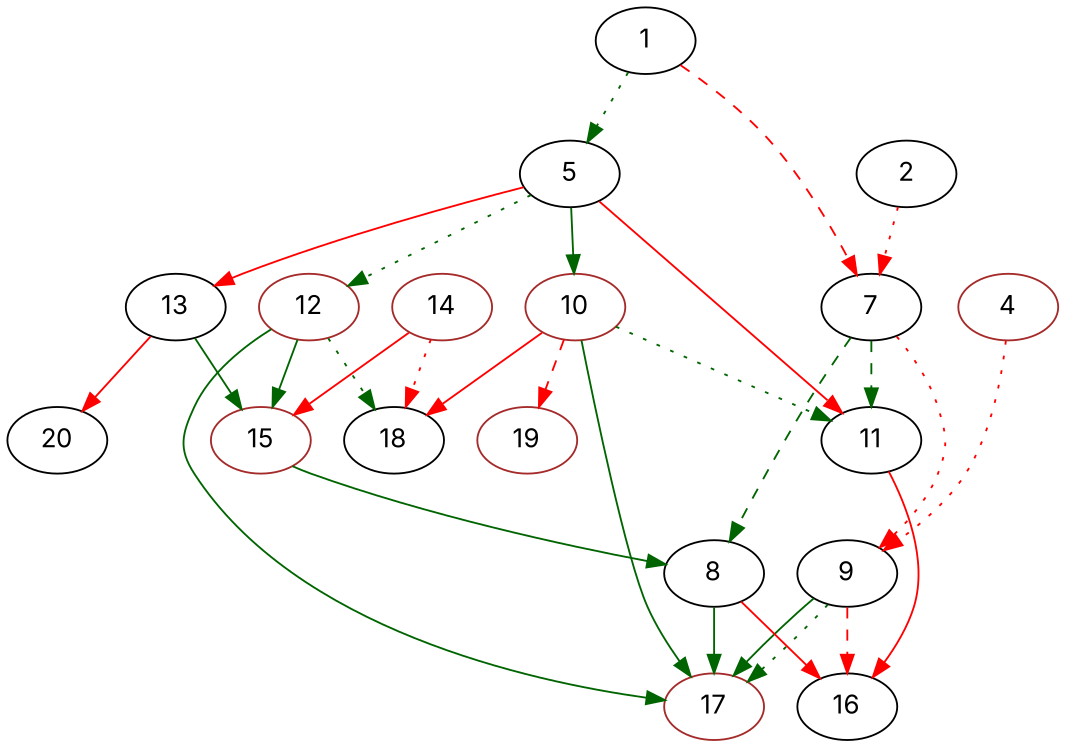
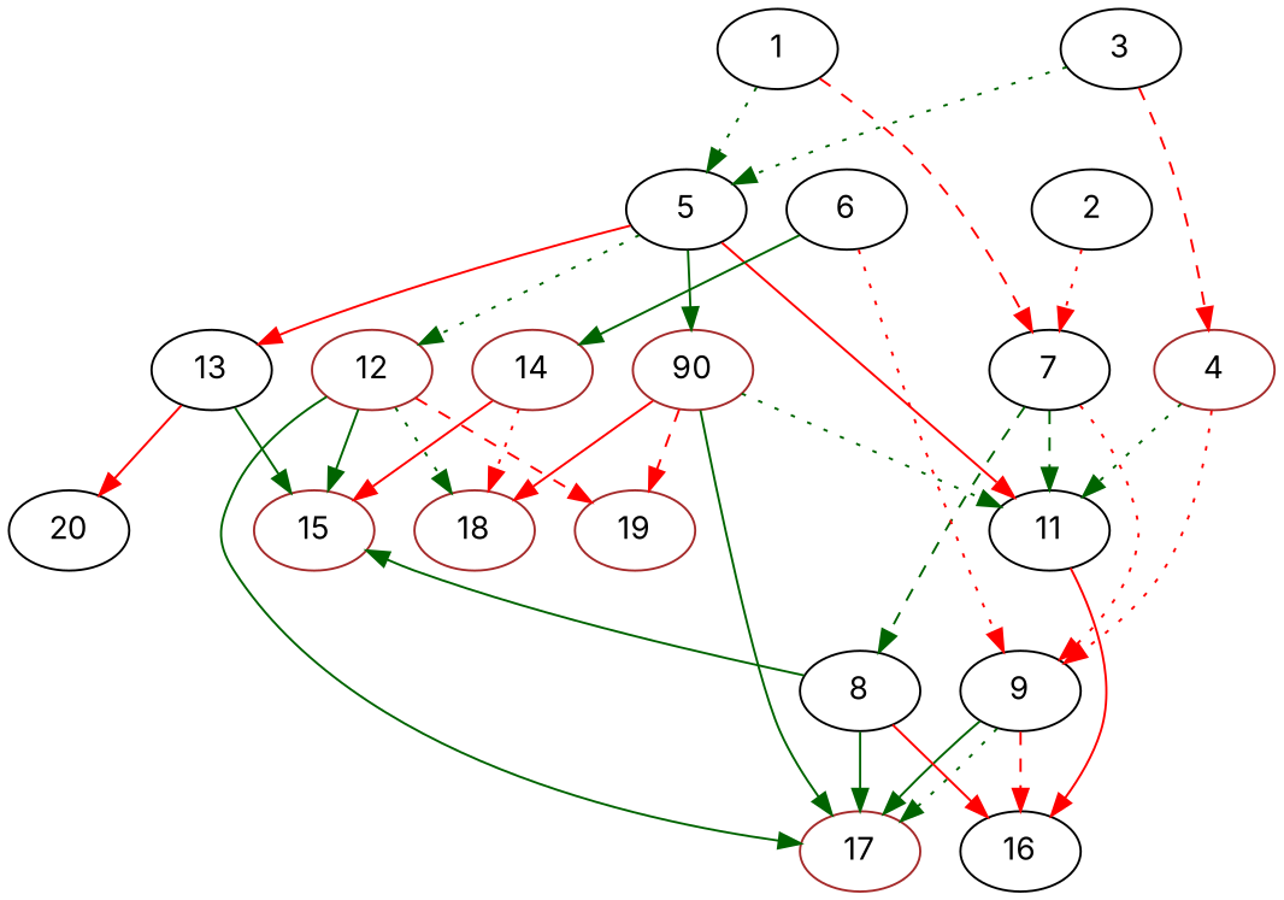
  digraph {
    fontname=Inter
    node [alpha=0.18 color=black fontname=Inter]
    edge [color=darkgreen fontname=Inter style=solid]
    1 [alpha=0.01 expect_size=23128064]
    5 [alpha=0.13 expect_size=20510720]
    7 [alpha=0.07 expect_size=21035008]
    11 [expect_size=43182080]
-   10 [alpha=0.16 color=brown expect_size=44103680]
+   10 [alpha=0.16 color=brown expect_size=44103680 label=90]
    12 [alpha=0.15 color=brown expect_size=45267968]
    13 [expect_size=39975936]
    9 [alpha=0.02 expect_size=40068096]
    8 [alpha=0.07 expect_size=6831104]
    16 [alpha=0.09 expect_size=23916544]
    17 [alpha=0.03 color=brown expect_size=17985536]
-   18 [alpha=0.11 expect_size=33332224]
+   18 [alpha=0.11 color=brown expect_size=33332224]
    19 [alpha=0.03 color=brown expect_size=50140160]
    15 [alpha=0.11 color=brown expect_size=41109504]
    20 [alpha=0.00 expect_size=7293952]
    2 [expect_size=24109056]
+   6 [alpha=0.17 expect_size=7698432]
    14 [color=brown expect_size=50186240]
+   3 [alpha=0.04 expect_size=36230144]
    4 [alpha=0.16 color=brown expect_size=45956096]
    1 -> 5 [style=dotted]
    1 -> 7 [color=red style=dashed]
    5 -> 11 [color=red]
    5 -> 10
    5 -> 12 [style=dotted]
    5 -> 13 [color=red]
    7 -> 11 [style=dashed]
    7 -> 9 [color=red style=dotted]
    7 -> 8 [style=dashed]
    11 -> 16 [color=red]
    10 -> 11 [style=dotted]
    10 -> 17
    10 -> 18 [color=red]
    10 -> 19 [color=red style=dashed]
    12 -> 17
    12 -> 18 [style=dotted]
+   12 -> 19 [color=red style=dashed]
    12 -> 15
    13 -> 15
    13 -> 20 [color=red]
    9 -> 16 [color=red style=dashed]
    9 -> 17
    9 -> 17 [style=dotted]
    8 -> 16 [color=red]
    8 -> 17
-   15 -> 8
+   8 -> 15
    2 -> 7 [color=red style=dotted]
+   6 -> 9 [color=red style=dotted]
+   6 -> 14
    14 -> 18 [color=red style=dotted]
    14 -> 15 [color=red]
+   3 -> 5 [style=dotted]
+   3 -> 4 [color=red style=dashed]
+   4 -> 11 [style=dotted]
    4 -> 9 [color=red style=dotted]
  }
